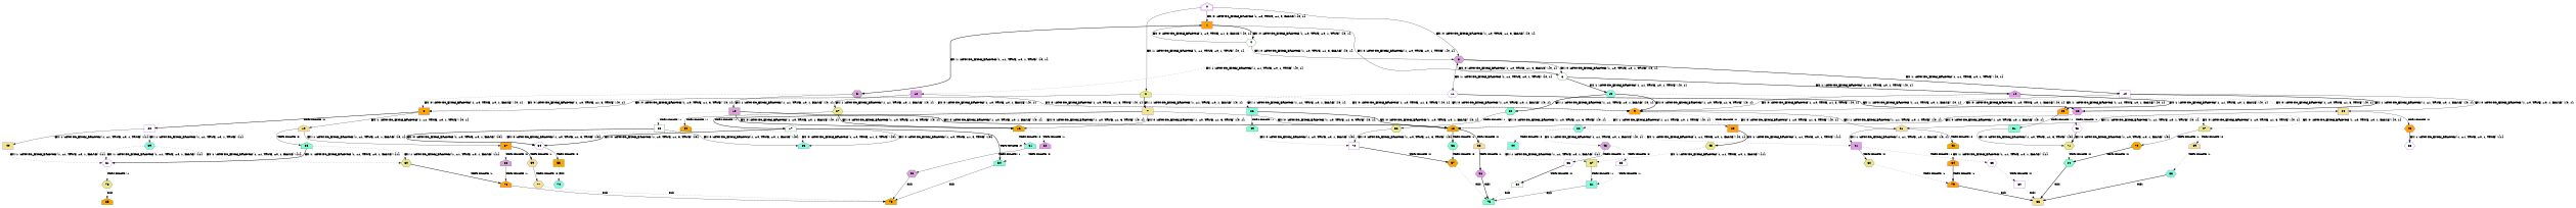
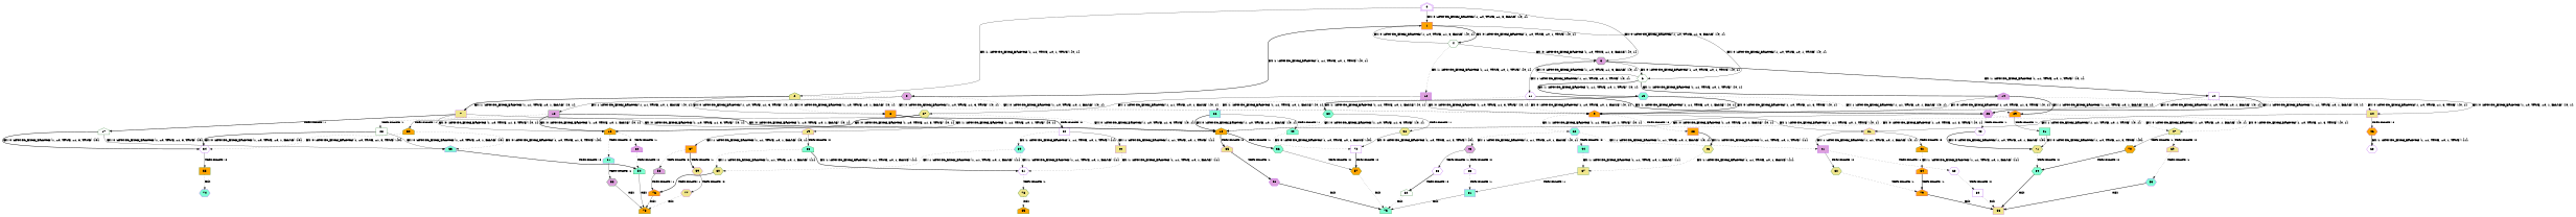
  digraph {
    node [color=purple fillcolor=khaki shape=hexagon style=filled]
    edge [style=dotted]
    0 [fillcolor=white peripheries=2 shape=house]
    1 [fillcolor=orange shape=box]
    2 [color=darkgreen shape=house]
    3 [color=darkgreen fillcolor=plum]
    4 [color=darkgreen fillcolor=white]
    5 [color=darkgreen fillcolor=plum]
    6 [color=darkgreen fillcolor=white]
    7 [shape=box]
    8 [fillcolor=orange shape=box]
    9 [fillcolor=orange shape=house]
    10 [fillcolor=white shape=box]
    11 [fillcolor=white]
    12 [fillcolor=plum shape=box]
    13 [color=darkgreen fillcolor=plum shape=box]
    14 [fillcolor=plum shape=house]
    15 [fillcolor=aquamarine]
    16 [color=darkgreen fillcolor=orange shape=house]
    17 [color=darkgreen fillcolor=white shape=house]
    18 [color=darkgreen fillcolor=orange shape=house]
    19 [shape=house]
    20 [fillcolor=white shape=box]
    21 [shape=house]
    22 [fillcolor=aquamarine]
    23 [fillcolor=orange shape=box]
    24 [shape=box]
    25 [fillcolor=plum]
    26 [fillcolor=aquamarine shape=box]
    27 [color=darkgreen]
    28 [color=darkgreen fillcolor=white shape=box]
    29 [fillcolor=orange shape=house]
    30 [color=darkgreen fillcolor=aquamarine]
    31 [fillcolor=aquamarine shape=house]
    32 [fillcolor=plum shape=house]
    33 [fillcolor=aquamarine shape=house]
    34 [fillcolor=white]
    35 [shape=house]
    36 [color=darkgreen fillcolor=aquamarine]
    37 [fillcolor=orange shape=box]
    38 [color=darkgreen fillcolor=aquamarine shape=house]
    39 [fillcolor=aquamarine]
    40 [shape=box]
    41 [fillcolor=plum shape=box]
    42 [color=darkgreen fillcolor=orange shape=house]
    43 [color=darkgreen fillcolor=plum]
    44 [fillcolor=aquamarine shape=box]
    45 [color=darkgreen]
    46 [fillcolor=orange]
    47 [color=darkgreen shape=house]
    48 [fillcolor=white]
    49 [color=darkgreen fillcolor=aquamarine shape=house]
    50 [color=darkgreen fillcolor=orange shape=house]
    51 [color=darkgreen fillcolor=aquamarine shape=box]
    52 [color=darkgreen]
    53 [color=darkgreen fillcolor=plum]
    54 [color=darkgreen fillcolor=aquamarine shape=house]
    55 [color=darkgreen fillcolor=orange shape=box]
    56 [fillcolor=plum]
    57 [color=darkgreen fillcolor=orange]
    58 [color=darkgreen fillcolor=plum shape=house]
    59
    60 [color=darkgreen]
    61 [fillcolor=white]
    62 [color=darkgreen]
    63 [fillcolor=white]
    64 [fillcolor=orange shape=house]
    65 [fillcolor=white shape=house]
    66 [fillcolor=white]
    67 [color=darkgreen shape=box]
    68 [fillcolor=white]
    69 [shape=house]
    70 [color=darkgreen fillcolor=orange]
    71 [color=darkgreen]
    72 [fillcolor=white shape=box]
    73 [color=darkgreen fillcolor=orange shape=house]
    74 [fillcolor=aquamarine]
    75 [color=darkgreen fillcolor=aquamarine shape=house]
    76 [fillcolor=orange shape=house]
    77
    78 [color=darkgreen]
    79 [fillcolor=orange shape=house]
    80 [fillcolor=white shape=box]
    81 [fillcolor=aquamarine shape=box]
    82 [color=darkgreen fillcolor=white shape=house]
    83 [fillcolor=aquamarine]
    84 [color=darkgreen fillcolor=aquamarine]
    85 [color=darkgreen fillcolor=orange shape=house]
    86 [shape=box]
    0 -> 1 [label="EX !0 !ATOMIC_EXCH_BRANCH (1, +0, TRUE, +1, 3, FALSE) !{0, 1}" style=solid]
    0 -> 2 [label="EX !1 !ATOMIC_EXCH_BRANCH (1, +1, TRUE, +0, 1, TRUE) !{0, 1}" style=solid]
    0 -> 3 [label="EX !0 !ATOMIC_EXCH_BRANCH (1, +0, TRUE, +1, 3, FALSE) !{0, 1}" style=solid]
    1 -> 4 [label="EX !0 !ATOMIC_EXCH_BRANCH (1, +0, TRUE, +0, 1, TRUE) !{0, 1}" style=bold]
    1 -> 5 [label="EX !1 !ATOMIC_EXCH_BRANCH (1, +1, TRUE, +0, 1, TRUE) !{0, 1}" style=bold]
    1 -> 6 [label="EX !0 !ATOMIC_EXCH_BRANCH (1, +0, TRUE, +0, 1, TRUE) !{0, 1}" style=solid]
    2 -> 7 [label="EX !1 !ATOMIC_EXCH_BRANCH (1, +1, TRUE, +0, 1, FALSE) !{0, 1}" style=bold]
    2 -> 8 [label="EX !0 !ATOMIC_EXCH_BRANCH (1, +0, TRUE, +1, 3, TRUE) !{0, 1}" style=solid]
    2 -> 9 [label="EX !0 !ATOMIC_EXCH_BRANCH (1, +0, TRUE, +1, 3, TRUE) !{0, 1}"]
    3 -> 6 [label="EX !0 !ATOMIC_EXCH_BRANCH (1, +0, TRUE, +0, 1, TRUE) !{0, 1}" style=solid]
    3 -> 10 [label="EX !1 !ATOMIC_EXCH_BRANCH (1, +1, TRUE, +0, 1, TRUE) !{0, 1}" style=bold]
    3 -> 11 [label="EX !1 !ATOMIC_EXCH_BRANCH (1, +1, TRUE, +0, 1, TRUE) !{0, 1}" style=solid]
    4 -> 1 [label="EX !0 !ATOMIC_EXCH_BRANCH (1, +0, TRUE, +1, 3, FALSE) !{0, 1}" style=solid]
    4 -> 3 [label="EX !0 !ATOMIC_EXCH_BRANCH (1, +0, TRUE, +1, 3, FALSE) !{0, 1}" style=solid]
    4 -> 12 [label="EX !1 !ATOMIC_EXCH_BRANCH (1, +1, TRUE, +0, 1, TRUE) !{0, 1}"]
    5 -> 8 [label="EX !0 !ATOMIC_EXCH_BRANCH (1, +0, TRUE, +0, 1, FALSE) !{0, 1}"]
    5 -> 9 [label="EX !0 !ATOMIC_EXCH_BRANCH (1, +0, TRUE, +0, 1, FALSE) !{0, 1}"]
    5 -> 13 [label="EX !1 !ATOMIC_EXCH_BRANCH (1, +1, TRUE, +0, 1, FALSE) !{0, 1}" style=solid]
    6 -> 3 [label="EX !0 !ATOMIC_EXCH_BRANCH (1, +0, TRUE, +1, 3, FALSE) !{0, 1}" style=solid]
    6 -> 14 [label="EX !1 !ATOMIC_EXCH_BRANCH (1, +1, TRUE, +0, 1, TRUE) !{0, 1}" style=bold]
    6 -> 15 [label="EX !1 !ATOMIC_EXCH_BRANCH (1, +1, TRUE, +0, 1, TRUE) !{0, 1}" style=bold]
    7 -> 16 [label="EX !0 !ATOMIC_EXCH_BRANCH (1, +0, TRUE, +1, 3, TRUE) !{0, 1}" style=solid]
    7 -> 17 [label="TERMINATE !1" style=bold]
    7 -> 18 [label="EX !0 !ATOMIC_EXCH_BRANCH (1, +0, TRUE, +1, 3, TRUE) !{0, 1}" style=solid]
    8 -> 19 [label="EX !1 !ATOMIC_EXCH_BRANCH (1, +1, TRUE, +0, 1, TRUE) !{0, 1}" style=solid]
    8 -> 20 [label="TERMINATE !0" style=bold]
    9 -> 21 [label="EX !1 !ATOMIC_EXCH_BRANCH (1, +1, TRUE, +0, 1, TRUE) !{0, 1}" style=solid]
    9 -> 22 [label="EX !1 !ATOMIC_EXCH_BRANCH (1, +1, TRUE, +0, 1, TRUE) !{0, 1}"]
    9 -> 23 [label="TERMINATE !0"]
    10 -> 9 [label="EX !0 !ATOMIC_EXCH_BRANCH (1, +0, TRUE, +0, 1, FALSE) !{0, 1}" style=solid]
    10 -> 24 [label="EX !0 !ATOMIC_EXCH_BRANCH (1, +0, TRUE, +0, 1, FALSE) !{0, 1}" style=solid]
    10 -> 25 [label="EX !1 !ATOMIC_EXCH_BRANCH (1, +1, TRUE, +0, 1, FALSE) !{0, 1}" style=bold]
    11 -> 9 [label="EX !0 !ATOMIC_EXCH_BRANCH (1, +0, TRUE, +0, 1, FALSE) !{0, 1}"]
    11 -> 25 [label="EX !1 !ATOMIC_EXCH_BRANCH (1, +1, TRUE, +0, 1, FALSE) !{0, 1}" style=bold]
    11 -> 26 [label="EX !1 !ATOMIC_EXCH_BRANCH (1, +1, TRUE, +0, 1, FALSE) !{0, 1}"]
-   12 -> 8 [label="EX !0 !ATOMIC_EXCH_BRANCH (1, +0, TRUE, +1, 3, TRUE) !{0, 1}"]
    12 -> 9 [label="EX !0 !ATOMIC_EXCH_BRANCH (1, +0, TRUE, +1, 3, TRUE) !{0, 1}" style=solid]
    12 -> 27 [label="EX !1 !ATOMIC_EXCH_BRANCH (1, +1, TRUE, +0, 1, FALSE) !{0, 1}" style=solid]
    13 -> 16 [label="EX !0 !ATOMIC_EXCH_BRANCH (1, +0, TRUE, +0, 1, FALSE) !{0, 1}" style=bold]
    13 -> 18 [label="EX !0 !ATOMIC_EXCH_BRANCH (1, +0, TRUE, +0, 1, FALSE) !{0, 1}" style=bold]
    13 -> 28 [label="TERMINATE !1"]
    14 -> 9 [label="EX !0 !ATOMIC_EXCH_BRANCH (1, +0, TRUE, +1, 3, TRUE) !{0, 1}" style=solid]
    14 -> 24 [label="EX !0 !ATOMIC_EXCH_BRANCH (1, +0, TRUE, +1, 3, TRUE) !{0, 1}"]
    14 -> 29 [label="EX !1 !ATOMIC_EXCH_BRANCH (1, +1, TRUE, +0, 1, FALSE) !{0, 1}" style=bold]
    15 -> 9 [label="EX !0 !ATOMIC_EXCH_BRANCH (1, +0, TRUE, +1, 3, TRUE) !{0, 1}" style=bold]
    15 -> 29 [label="EX !1 !ATOMIC_EXCH_BRANCH (1, +1, TRUE, +0, 1, FALSE) !{0, 1}"]
    15 -> 30 [label="EX !1 !ATOMIC_EXCH_BRANCH (1, +1, TRUE, +0, 1, FALSE) !{0, 1}" style=bold]
    16 -> 31 [label="TERMINATE !0"]
    16 -> 32 [label="TERMINATE !1"]
    17 -> 33 [label="EX !0 !ATOMIC_EXCH_BRANCH (1, +0, TRUE, +1, 3, TRUE) !{0}" style=solid]
    17 -> 34 [label="EX !0 !ATOMIC_EXCH_BRANCH (1, +0, TRUE, +1, 3, TRUE) !{0}" style=bold]
    18 -> 35 [label="TERMINATE !0" style=bold]
    18 -> 36 [label="TERMINATE !1" style=bold]
    19 -> 37 [label="EX !1 !ATOMIC_EXCH_BRANCH (1, +1, TRUE, +0, 1, FALSE) !{0, 1}" style=solid]
    19 -> 38 [label="TERMINATE !0" style=solid]
    20 -> 39 [label="EX !1 !ATOMIC_EXCH_BRANCH (1, +1, TRUE, +0, 1, TRUE) !{1}"]
    20 -> 40 [label="EX !1 !ATOMIC_EXCH_BRANCH (1, +1, TRUE, +0, 1, TRUE) !{1}" style=solid]
    21 -> 41 [label="EX !1 !ATOMIC_EXCH_BRANCH (1, +1, TRUE, +0, 1, FALSE) !{0, 1}" style=solid]
    21 -> 42 [label="TERMINATE !0" style=solid]
    22 -> 41 [label="EX !1 !ATOMIC_EXCH_BRANCH (1, +1, TRUE, +0, 1, FALSE) !{0, 1}"]
    22 -> 43 [label="EX !1 !ATOMIC_EXCH_BRANCH (1, +1, TRUE, +0, 1, FALSE) !{0, 1}"]
    22 -> 44 [label="TERMINATE !0"]
    23 -> 45 [label="EX !1 !ATOMIC_EXCH_BRANCH (1, +1, TRUE, +0, 1, TRUE) !{1}" style=bold]
    24 -> 21 [label="EX !1 !ATOMIC_EXCH_BRANCH (1, +1, TRUE, +0, 1, TRUE) !{0, 1}" style=solid]
    24 -> 46 [label="TERMINATE !0" style=solid]
    25 -> 18 [label="EX !0 !ATOMIC_EXCH_BRANCH (1, +0, TRUE, +0, 1, FALSE) !{0, 1}" style=solid]
    25 -> 47 [label="EX !0 !ATOMIC_EXCH_BRANCH (1, +0, TRUE, +0, 1, FALSE) !{0, 1}"]
    25 -> 48 [label="TERMINATE !1"]
    26 -> 18 [label="EX !0 !ATOMIC_EXCH_BRANCH (1, +0, TRUE, +0, 1, FALSE) !{0, 1}" style=bold]
    26 -> 49 [label="TERMINATE !1" style=solid]
    27 -> 16 [label="EX !0 !ATOMIC_EXCH_BRANCH (1, +0, TRUE, +1, 3, TRUE) !{0, 1}" style=bold]
    27 -> 18 [label="EX !0 !ATOMIC_EXCH_BRANCH (1, +0, TRUE, +1, 3, TRUE) !{0, 1}"]
    27 -> 50 [label="TERMINATE !1" style=solid]
    28 -> 33 [label="EX !0 !ATOMIC_EXCH_BRANCH (1, +0, TRUE, +0, 1, FALSE) !{0}" style=solid]
    28 -> 34 [label="EX !0 !ATOMIC_EXCH_BRANCH (1, +0, TRUE, +0, 1, FALSE) !{0}" style=bold]
    29 -> 18 [label="EX !0 !ATOMIC_EXCH_BRANCH (1, +0, TRUE, +1, 3, TRUE) !{0, 1}"]
    29 -> 47 [label="EX !0 !ATOMIC_EXCH_BRANCH (1, +0, TRUE, +1, 3, TRUE) !{0, 1}"]
    29 -> 51 [label="TERMINATE !1" style=solid]
    30 -> 18 [label="EX !0 !ATOMIC_EXCH_BRANCH (1, +0, TRUE, +1, 3, TRUE) !{0, 1}"]
    30 -> 52 [label="TERMINATE !1" style=solid]
    31 -> 53 [label="TERMINATE !1" style=solid]
    32 -> 54 [label="TERMINATE !0"]
-   17 -> 54 [label="TERMINATE !0" style=bold]
+   33 -> 54 [label="TERMINATE !0" style=bold]
    34 -> 55 [label="TERMINATE !0" style=solid]
    35 -> 56 [label="TERMINATE !1" style=bold]
    36 -> 57 [label="TERMINATE !0" style=solid]
    37 -> 58 [label="TERMINATE !0"]
    37 -> 59 [label="TERMINATE !1" style=bold]
    38 -> 60 [label="EX !1 !ATOMIC_EXCH_BRANCH (1, +1, TRUE, +0, 1, FALSE) !{1}"]
    38 -> 61 [label="EX !1 !ATOMIC_EXCH_BRANCH (1, +1, TRUE, +0, 1, FALSE) !{1}" style=bold]
    39 -> 60 [label="EX !1 !ATOMIC_EXCH_BRANCH (1, +1, TRUE, +0, 1, FALSE) !{1}"]
    39 -> 61 [label="EX !1 !ATOMIC_EXCH_BRANCH (1, +1, TRUE, +0, 1, FALSE) !{1}"]
    40 -> 61 [label="EX !1 !ATOMIC_EXCH_BRANCH (1, +1, TRUE, +0, 1, FALSE) !{1}"]
    41 -> 62 [label="TERMINATE !0" style=solid]
    41 -> 63 [label="TERMINATE !1"]
    42 -> 64 [label="EX !1 !ATOMIC_EXCH_BRANCH (1, +1, TRUE, +0, 1, FALSE) !{1}"]
    43 -> 65 [label="TERMINATE !0"]
    43 -> 66 [label="TERMINATE !1" style=solid]
    44 -> 67 [label="EX !1 !ATOMIC_EXCH_BRANCH (1, +1, TRUE, +0, 1, FALSE) !{1}"]
    45 -> 67 [label="EX !1 !ATOMIC_EXCH_BRANCH (1, +1, TRUE, +0, 1, FALSE) !{1}"]
    46 -> 68 [label="EX !1 !ATOMIC_EXCH_BRANCH (1, +1, TRUE, +0, 1, TRUE) !{1}" style=bold]
    47 -> 69 [label="TERMINATE !0"]
    47 -> 70 [label="TERMINATE !1" style=solid]
    48 -> 71 [label="EX !0 !ATOMIC_EXCH_BRANCH (1, +0, TRUE, +0, 1, FALSE) !{0}" style=bold]
    49 -> 72 [label="EX !0 !ATOMIC_EXCH_BRANCH (1, +0, TRUE, +0, 1, FALSE) !{0}"]
    50 -> 33 [label="EX !0 !ATOMIC_EXCH_BRANCH (1, +0, TRUE, +1, 3, TRUE) !{0}"]
    50 -> 34 [label="EX !0 !ATOMIC_EXCH_BRANCH (1, +0, TRUE, +1, 3, TRUE) !{0}"]
    51 -> 71 [label="EX !0 !ATOMIC_EXCH_BRANCH (1, +0, TRUE, +1, 3, TRUE) !{0}" style=solid]
    52 -> 72 [label="EX !0 !ATOMIC_EXCH_BRANCH (1, +0, TRUE, +1, 3, TRUE) !{0}" style=solid]
    53 -> 73 [label=exit style=solid]
    54 -> 73 [label=exit style=solid]
    55 -> 74 [label=exit]
    56 -> 75 [label=exit style=bold]
    57 -> 75 [label=exit]
    58 -> 76 [label="TERMINATE !1" style=solid]
    59 -> 77 [label="TERMINATE !0" style=solid]
    60 -> 76 [label="TERMINATE !1" style=bold]
    61 -> 78 [label="TERMINATE !1"]
    62 -> 79 [label="TERMINATE !1"]
    63 -> 80 [label="TERMINATE !0"]
    64 -> 79 [label="TERMINATE !1" style=bold]
    65 -> 81 [label="TERMINATE !1"]
    66 -> 82 [label="TERMINATE !0" style=bold]
    67 -> 81 [label="TERMINATE !1" style=solid]
    69 -> 83 [label="TERMINATE !1"]
    70 -> 84 [label="TERMINATE !0" style=bold]
    71 -> 84 [label="TERMINATE !0"]
    72 -> 57 [label="TERMINATE !0" style=bold]
    76 -> 73 [label=exit style=solid]
    77 -> 73 [label=exit]
    78 -> 85 [label=exit]
    79 -> 86 [label=exit style=bold]
    80 -> 86 [label=exit]
    81 -> 75 [label=exit style=solid]
    82 -> 75 [label=exit]
    83 -> 86 [label=exit style=bold]
    84 -> 86 [label=exit style=bold]
  }
